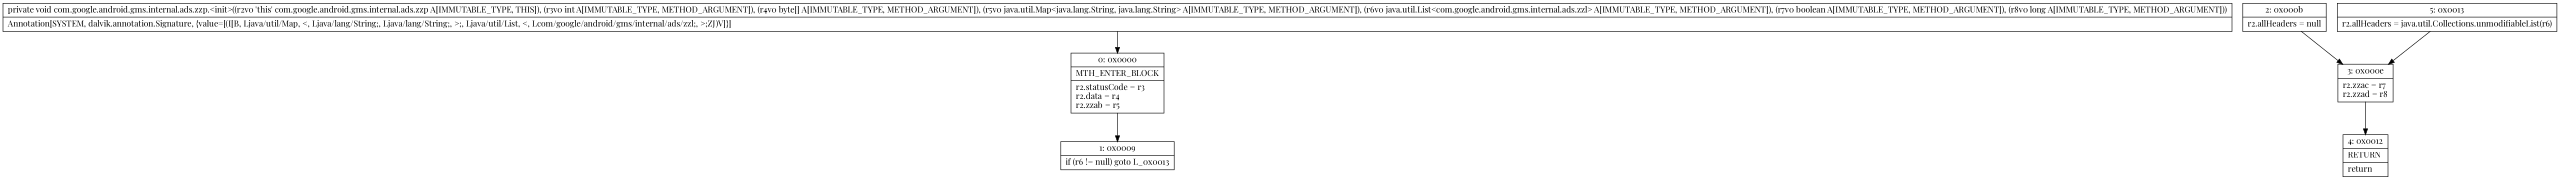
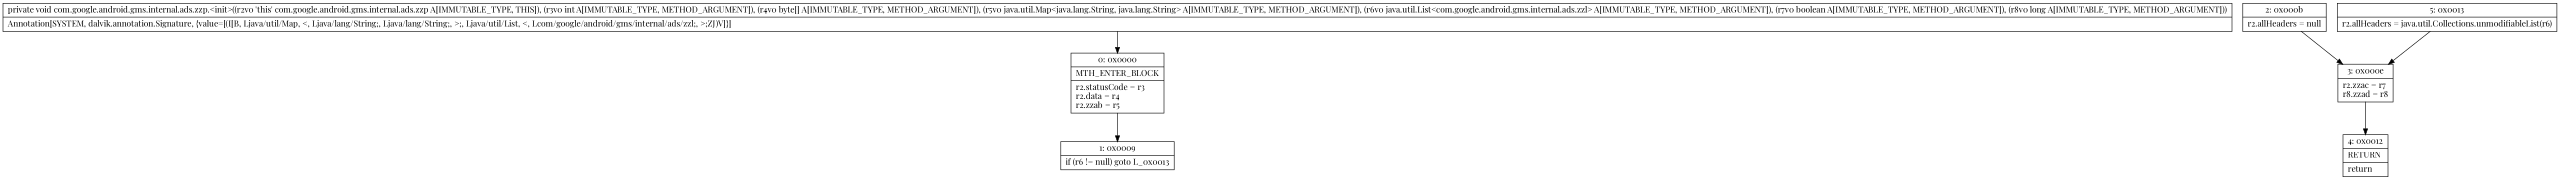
  digraph {
    fontname="Playfair Display"
    node [fontname="Playfair Display" shape=record]
    edge [fontname="Playfair Display"]
    n1 [label="{0\:\ 0x0000|MTH_ENTER_BLOCK\l|r2.statusCode = r3\lr2.data = r4\lr2.zzab = r5\l}"]
    n2 [label="{1\:\ 0x0009|if (r6 != null) goto L_0x0013\l}"]
    n3 [label="{2\:\ 0x000b|r2.allHeaders = null\l}"]
-   n4 [label="{3\:\ 0x000e|r2.zzac = r7\lr2.zzad = r8\l}"]
+   n4 [label="{3\:\ 0x000e|r2.zzac = r7\lr8.zzad = r8\l}"]
    n5 [label="{5\:\ 0x0013|r2.allHeaders = java.util.Collections.unmodifiableList(r6)\l}"]
    n6 [label="{4\:\ 0x0012|RETURN\l|return\l}"]
    n7 [label="{private void com.google.android.gms.internal.ads.zzp.\<init\>((r2v0 'this' com.google.android.gms.internal.ads.zzp A[IMMUTABLE_TYPE, THIS]), (r3v0 int A[IMMUTABLE_TYPE, METHOD_ARGUMENT]), (r4v0 byte[] A[IMMUTABLE_TYPE, METHOD_ARGUMENT]), (r5v0 java.util.Map\<java.lang.String, java.lang.String\> A[IMMUTABLE_TYPE, METHOD_ARGUMENT]), (r6v0 java.util.List\<com.google.android.gms.internal.ads.zzl\> A[IMMUTABLE_TYPE, METHOD_ARGUMENT]), (r7v0 boolean A[IMMUTABLE_TYPE, METHOD_ARGUMENT]), (r8v0 long A[IMMUTABLE_TYPE, METHOD_ARGUMENT]))  | Annotation[SYSTEM, dalvik.annotation.Signature, \{value=[(I[B, Ljava\/util\/Map, \<, Ljava\/lang\/String;, Ljava\/lang\/String;, \>;, Ljava\/util\/List, \<, Lcom\/google\/android\/gms\/internal\/ads\/zzl;, \>;ZJ)V]\}]\l}"]
    n1 -> n2
    n3 -> n4
    n4 -> n6
    n5 -> n4
    n7 -> n1
  }
